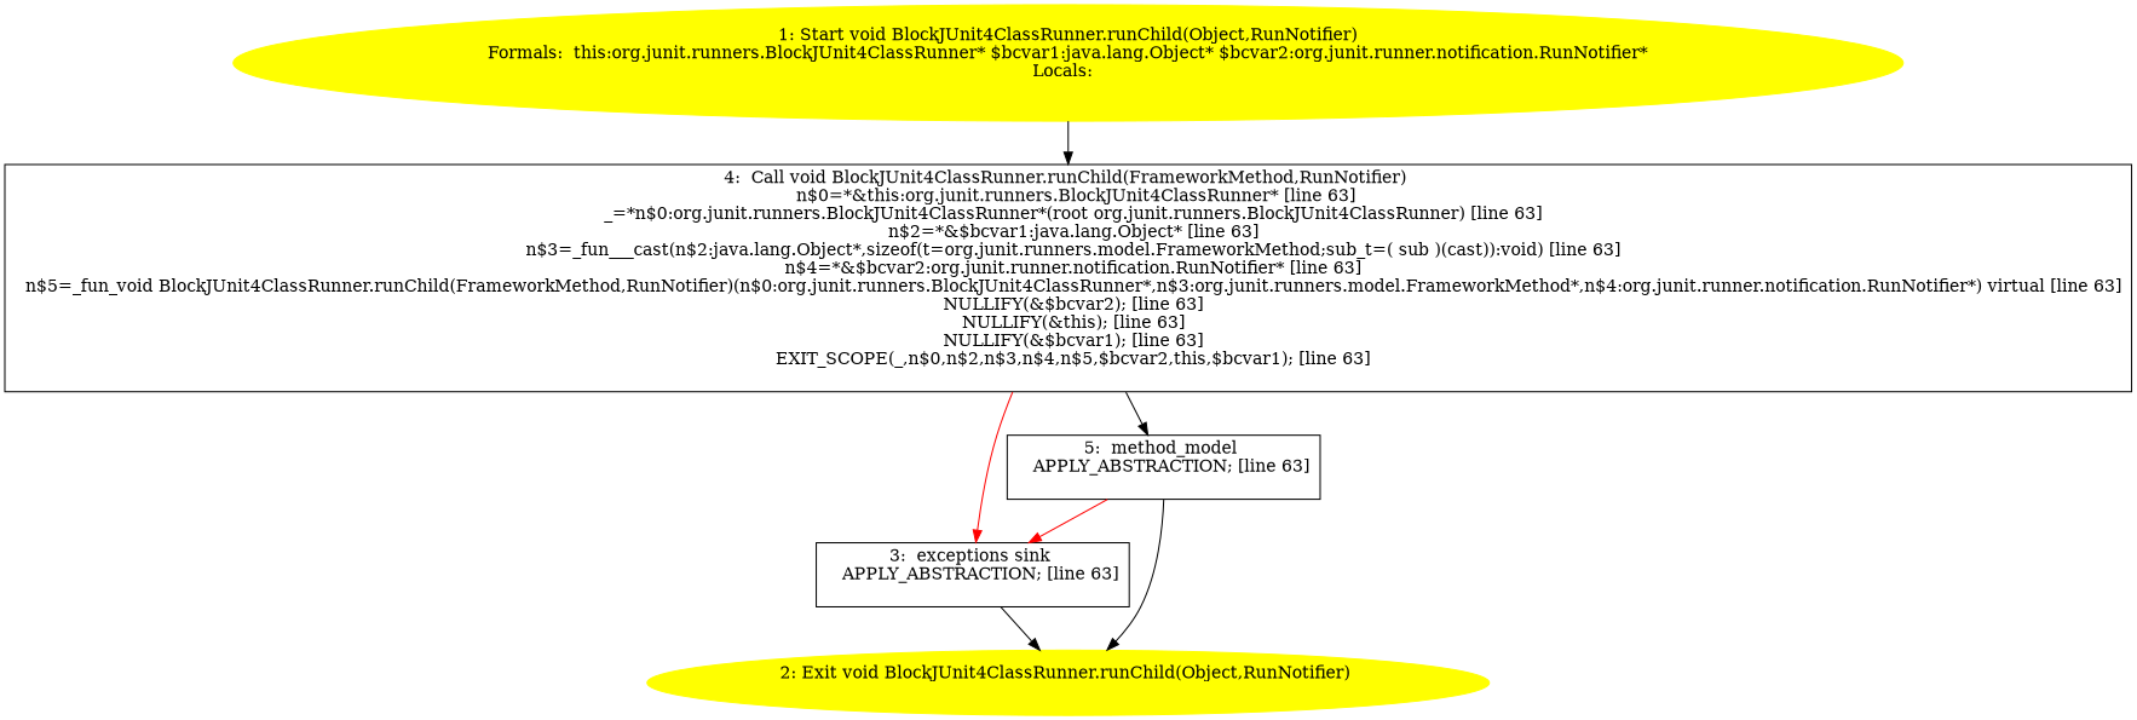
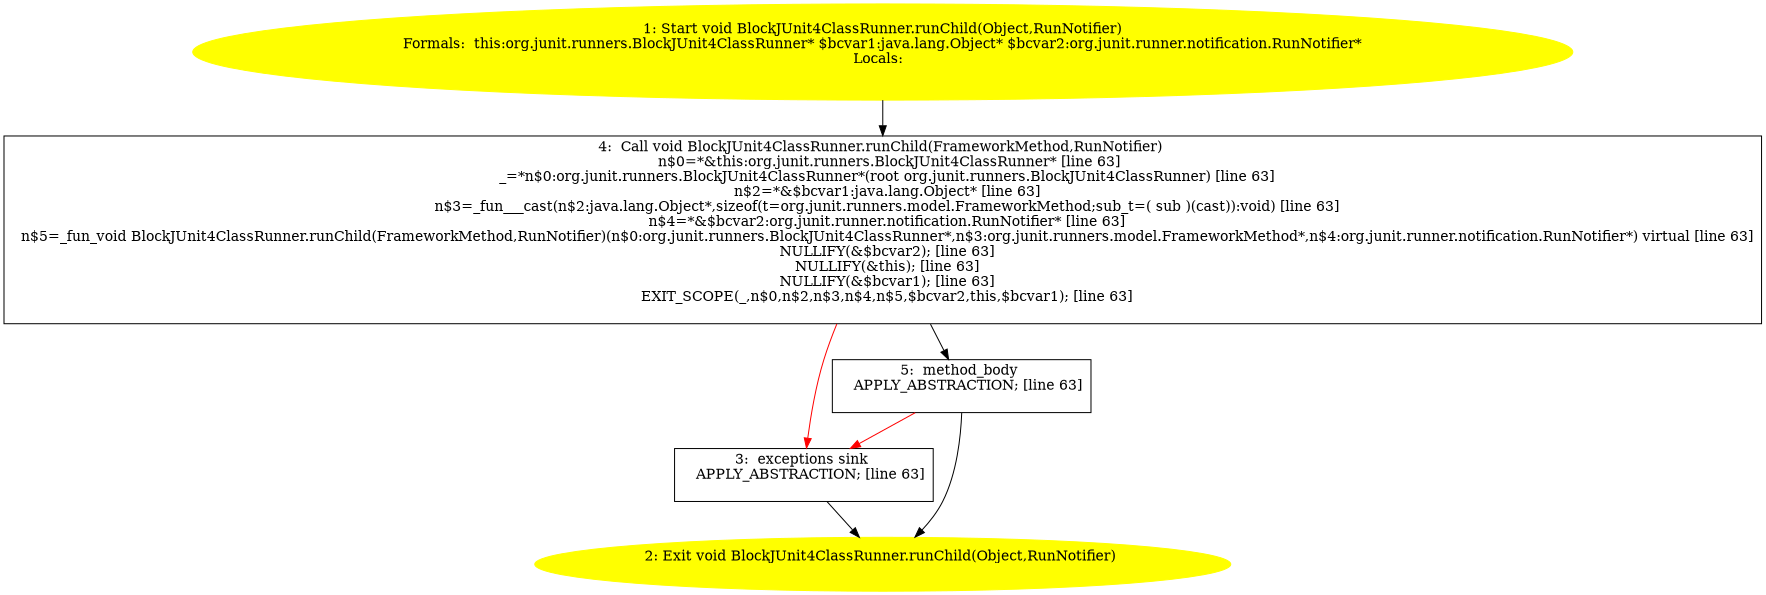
  digraph {
    node [shape=box]
    n1 [color=yellow label="1: Start void BlockJUnit4ClassRunner.runChild(Object,RunNotifier)\nFormals:  this:org.junit.runners.BlockJUnit4ClassRunner* $bcvar1:java.lang.Object* $bcvar2:org.junit.runner.notification.RunNotifier*\nLocals:  \n  " style=filled shape=""]
    n2 [label="4:  Call void BlockJUnit4ClassRunner.runChild(FrameworkMethod,RunNotifier) \n   n$0=*&this:org.junit.runners.BlockJUnit4ClassRunner* [line 63]\n  _=*n$0:org.junit.runners.BlockJUnit4ClassRunner*(root org.junit.runners.BlockJUnit4ClassRunner) [line 63]\n  n$2=*&$bcvar1:java.lang.Object* [line 63]\n  n$3=_fun___cast(n$2:java.lang.Object*,sizeof(t=org.junit.runners.model.FrameworkMethod;sub_t=( sub )(cast)):void) [line 63]\n  n$4=*&$bcvar2:org.junit.runner.notification.RunNotifier* [line 63]\n  n$5=_fun_void BlockJUnit4ClassRunner.runChild(FrameworkMethod,RunNotifier)(n$0:org.junit.runners.BlockJUnit4ClassRunner*,n$3:org.junit.runners.model.FrameworkMethod*,n$4:org.junit.runner.notification.RunNotifier*) virtual [line 63]\n  NULLIFY(&$bcvar2); [line 63]\n  NULLIFY(&this); [line 63]\n  NULLIFY(&$bcvar1); [line 63]\n  EXIT_SCOPE(_,n$0,n$2,n$3,n$4,n$5,$bcvar2,this,$bcvar1); [line 63]\n "]
    n3 [label="3:  exceptions sink \n   APPLY_ABSTRACTION; [line 63]\n "]
-   n4 [label="5:  method_model \n   APPLY_ABSTRACTION; [line 63]\n "]
+   n4 [label="5:  method_body \n   APPLY_ABSTRACTION; [line 63]\n "]
    n5 [color=yellow label="2: Exit void BlockJUnit4ClassRunner.runChild(Object,RunNotifier) \n  " style=filled shape=""]
    n1 -> n2
    n2 -> n3 [color=red]
    n2 -> n4
    n3 -> n5
    n4 -> n3 [color=red]
    n4 -> n5
  }
